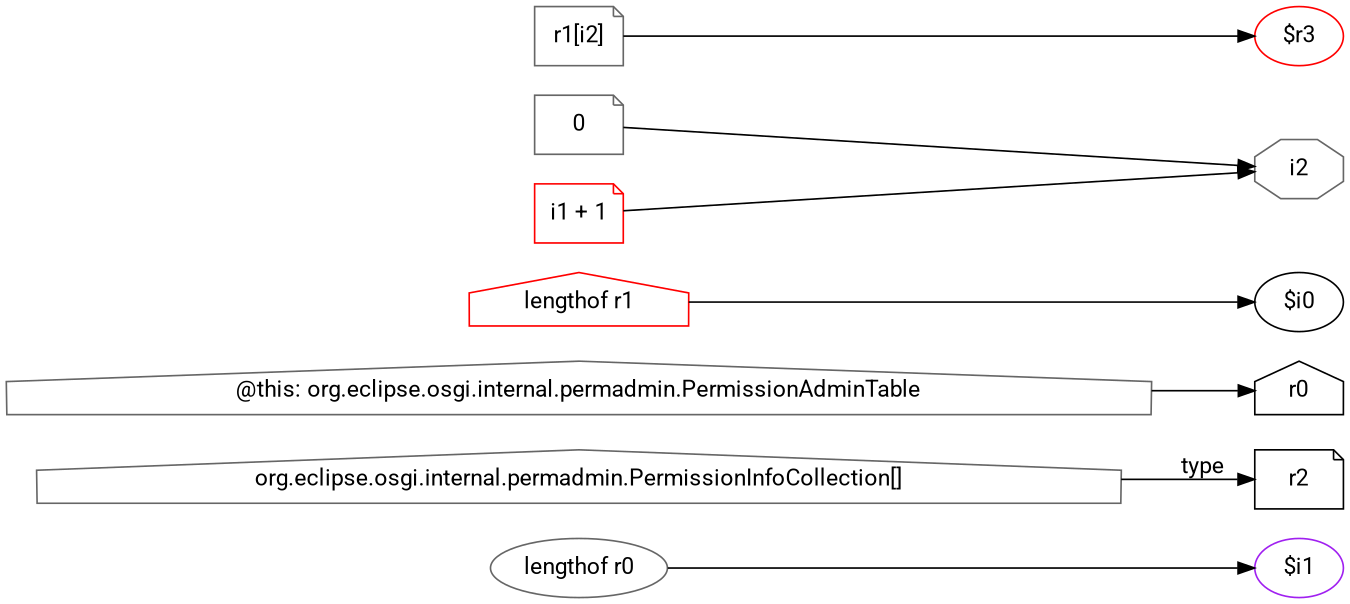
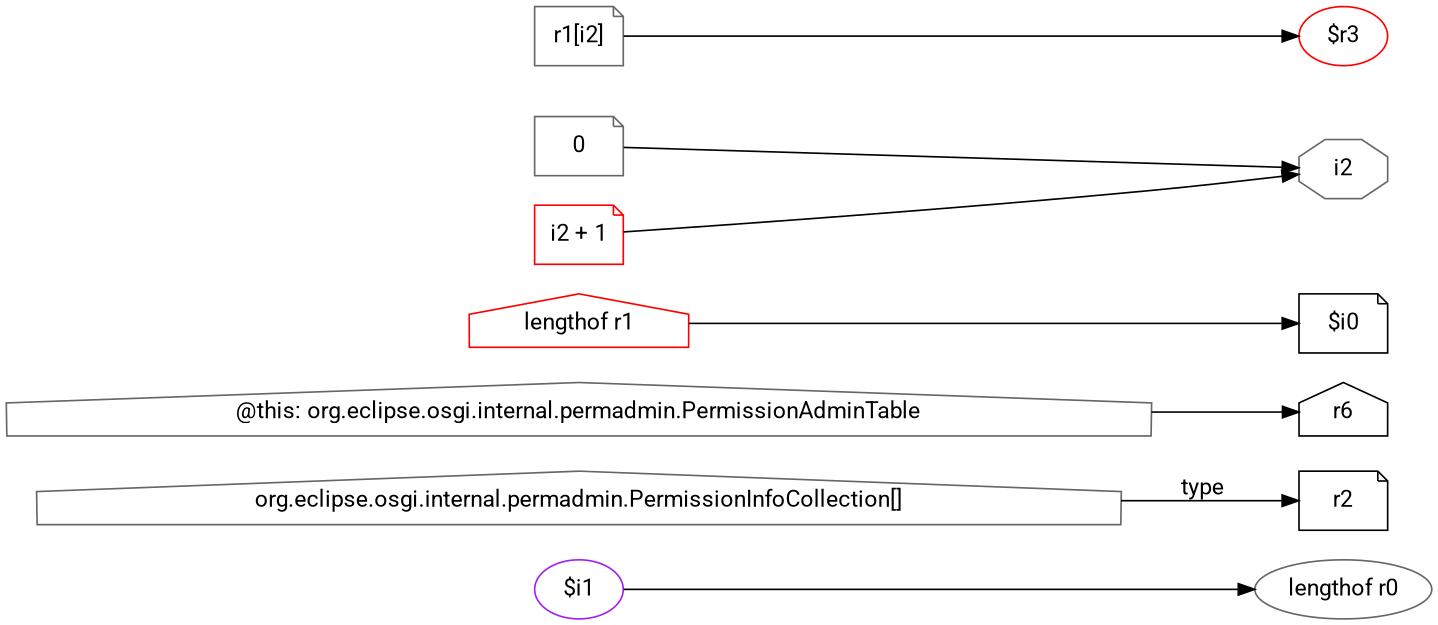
  digraph {
    fontname=Roboto
    rankdir=LR
    node [color=gray40 fontname=Roboto shape=note]
    edge [fontname=Roboto]
    n1 [label="lengthof r0" shape=ellipse]
    n2 [color=purple label="$i1" shape=ellipse]
    n3 [label="org.eclipse.osgi.internal.permadmin.PermissionInfoCollection[]" shape=house]
    n4 [color=black label=r2]
    n5 [label="@this: org.eclipse.osgi.internal.permadmin.PermissionAdminTable" shape=house]
-   n6 [color=black label=r0 shape=house]
+   n6 [color=black label=r6 shape=house]
    n7 [color=red label="lengthof r1" shape=house]
-   n8 [color=black label="$i0" shape=ellipse]
+   n8 [color=black label="$i0"]
    n9 [label=0]
    n10 [label=i2 shape=octagon]
    n11 [label="r1[i2]"]
    n12 [color=red label="$r3" shape=ellipse]
-   n13 [color=red label="i1 + 1"]
-   n1 -> n2
+   n13 [color=red label="i2 + 1"]
+   n2 -> n1
    n3 -> n4 [label=type]
    n5 -> n6
    n7 -> n8
    n9 -> n10
    n11 -> n12
    n13 -> n10
  }
